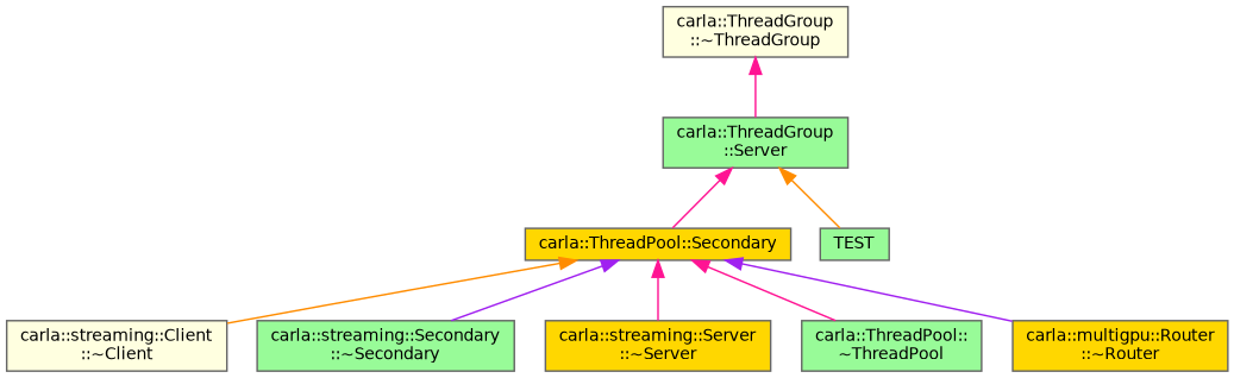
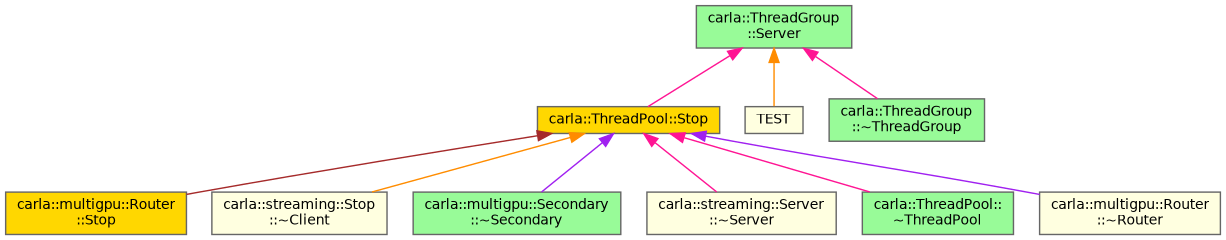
  digraph {
    rankdir=TB
    node [color=grey40 fillcolor=lightyellow fontname=Helvetica fontsize=10 shape=box style=filled]
    edge [color=deeppink dir=back fontname=Helvetica fontsize=10 labelfontname=Helvetica labelfontsize=10 style=solid]
    n1 [color=gray40 fillcolor=palegreen fontcolor=black height=0.2 label="carla::ThreadGroup\l::Server" width=0.4]
-   n2 [fillcolor=gold height=0.2 label="carla::ThreadPool::Secondary" width=0.4]
-   n3 [fillcolor=palegreen height=0.2 label=TEST width=0.4]
-   n4 [height=0.2 label="carla::ThreadGroup\l::~ThreadGroup" width=0.4]
-   n6 [height=0.2 label="carla::streaming::Client\l::~Client" width=0.4]
-   n7 [fillcolor=palegreen height=0.2 label="carla::streaming::Secondary\l::~Secondary" width=0.4]
-   n8 [fillcolor=gold height=0.2 label="carla::streaming::Server\l::~Server" width=0.4]
+   n2 [fillcolor=gold height=0.2 label="carla::ThreadPool::Stop" width=0.4]
+   n3 [height=0.2 label=TEST width=0.4]
+   n4 [fillcolor=palegreen height=0.2 label="carla::ThreadGroup\l::~ThreadGroup" width=0.4]
+   n5 [fillcolor=gold height=0.2 label="carla::multigpu::Router\l::Stop" width=0.4]
+   n6 [height=0.2 label="carla::streaming::Stop\l::~Client" width=0.4]
+   n7 [fillcolor=palegreen height=0.2 label="carla::multigpu::Secondary\l::~Secondary" width=0.4]
+   n8 [height=0.2 label="carla::streaming::Server\l::~Server" width=0.4]
    n9 [fillcolor=palegreen height=0.2 label="carla::ThreadPool::\l~ThreadPool" width=0.4]
-   n10 [fillcolor=gold height=0.2 label="carla::multigpu::Router\l::~Router" width=0.4]
+   n10 [height=0.2 label="carla::multigpu::Router\l::~Router" width=0.4]
    n1 -> n2
    n1 -> n3 [color=darkorange]
-   n4 -> n1
+   n1 -> n4
+   n2 -> n5 [color=brown]
    n2 -> n6 [color=darkorange]
    n2 -> n7 [color=purple]
    n2 -> n8
    n2 -> n9
    n2 -> n10 [color=purple]
  }
